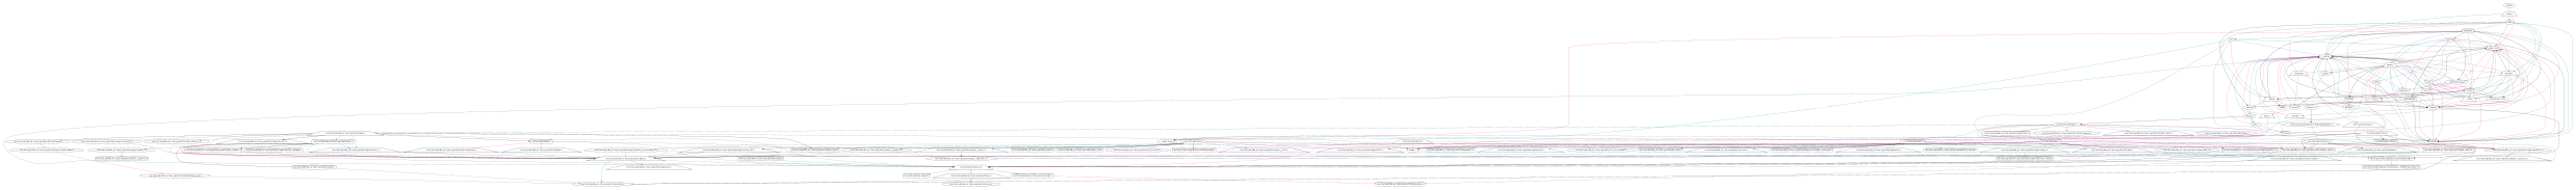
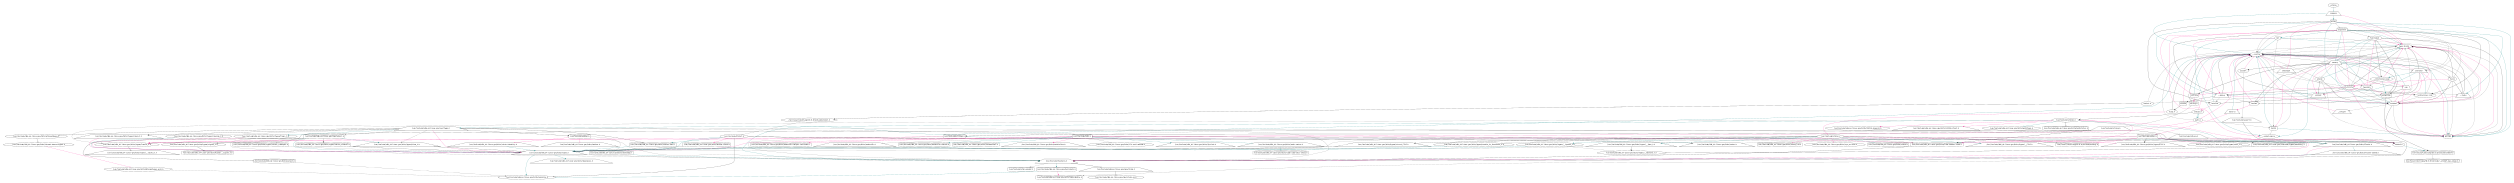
  digraph {
    fontname="JetBrains Mono"
    node [fontname="JetBrains Mono" shape=ellipse]
    edge [arrowhead=vee color=gray40 fontname="JetBrains Mono"]
    n1 [label="\<stdin\>"]
    n2 [label=compare shape=trapezium]
    n3 [label=type_traits]
    n4 [label=array shape=cylinder]
    n5 [label=__config]
    n6 [label=cstddef]
    n7 [label=version shape=cylinder]
    n8 [label=iterator shape=trapezium]
    n9 [label=__debug shape=trapezium]
    n10 [label=utility shape=cylinder]
    n11 [label=cstdlib]
    n12 [label=algorithm shape=cylinder]
    n13 [label=stdexcept shape=trapezium]
    n14 [label=__tuple shape=trapezium]
    n15 [label=memory shape=trapezium]
    n16 [label="/usr/include/features.h" shape=trapezium]
    n17 [label=__functional_base]
    n18 [label=initializer_list]
    n19 [label=iosfwd]
    n20 [label=typeinfo]
    n21 [label=exception shape=cylinder]
    n22 [label=new shape=trapezium]
    n23 [label="/usr/local/lib/clang/10.0.0/include/stddef.h" shape=cylinder]
    n24 [label=__nullptr shape=trapezium]
    n25 [label=cstdio shape=cylinder]
    n26 [label="wchar.h" shape=trapezium]
    n27 [label=cstdint shape=trapezium]
    n28 [label=cstring shape=cylinder]
    n29 [label="stdint.h"]
    n30 [label="stdlib.h"]
    n31 [label=functional]
    n32 [label=bit]
    n33 [label=__undef_macros]
    n34 [label=tuple]
    n35 [label=cassert]
    n36 [label=atomic]
    n37 [label=limits shape=cylinder]
    n38 [label="string.h" shape=cylinder]
    n39 [label="/usr/include/assert.h" shape=trapezium]
    n40 [label="/usr/include/stdc-predef.h" shape=cylinder]
    n41 [label="/usr/include/x86_64-linux-gnu/sys/cdefs.h" shape=cylinder]
    n42 [label="/usr/include/x86_64-linux-gnu/gnu/stubs.h" shape=trapezium]
    n43 [label="/usr/local/lib/clang/10.0.0/include/__stddef_max_align_t.h" shape=cylinder]
    n44 [label="/usr/include/string.h" shape=trapezium]
    n45 [label="/usr/include/x86_64-linux-gnu/bits/libc-header-start.h" shape=cylinder]
    n46 [label="stddef.h"]
    n47 [label="/usr/include/x86_64-linux-gnu/bits/types/locale_t.h"]
    n48 [label="/usr/include/strings.h" shape=cylinder]
    n49 [label="/usr/include/x86_64-linux-gnu/bits/types/__locale_t.h" shape=trapezium]
    n50 [label="/usr/local/lib/clang/10.0.0/include/stdint.h"]
    n51 [label="/usr/include/x86_64-linux-gnu/bits/wordsize.h"]
    n52 [label="/usr/include/x86_64-linux-gnu/bits/long-double.h" shape=cylinder]
    n53 [label="/usr/include/x86_64-linux-gnu/gnu/stubs-64.h"]
    n54 [label="/usr/include/stdint.h"]
    n55 [label="/usr/include/x86_64-linux-gnu/bits/types.h" shape=trapezium]
    n56 [label="/usr/include/x86_64-linux-gnu/bits/wchar.h" shape=trapezium]
    n57 [label="/usr/include/x86_64-linux-gnu/bits/stdint-intn.h" shape=cylinder]
    n58 [label="/usr/include/x86_64-linux-gnu/bits/stdint-uintn.h" shape=cylinder]
    n59 [label="/usr/include/x86_64-linux-gnu/bits/typesizes.h" shape=trapezium]
+   n60 [label="stdio.h"]
    n61 [label="/usr/include/wchar.h" shape=cylinder]
    n62 [label="/usr/include/x86_64-linux-gnu/bits/floatn.h" shape=trapezium]
    n63 [label="/usr/local/lib/clang/10.0.0/include/stdarg.h" shape=cylinder]
    n64 [label="/usr/include/x86_64-linux-gnu/bits/types/wint_t.h"]
    n65 [label="/usr/include/x86_64-linux-gnu/iterator/types/mbstate_t.h" shape=cylinder]
    n66 [label="/usr/include/x86_64-linux-gnu/bits/types/__FILE.h" shape=trapezium]
    n67 [label="/usr/include/x86_64-linux-gnu/bits/types/FILE.h" shape=trapezium]
    n68 [label="/usr/include/x86_64-linux-gnu/bits/floatn-common.h" shape=trapezium]
    n69 [label="/usr/include/x86_64-linux-gnu/bits/types/__mbstate_t.h"]
    n70 [label="/usr/include/stdlib.h"]
    n71 [label="math.h"]
    n72 [label="/usr/include/x86_64-linux-gnu/bits/waitflags.h"]
    n73 [label="/usr/include/x86_64-linux-gnu/bits/waitstatus.h" shape=cylinder]
    n74 [label="/usr/include/x86_64-linux-gnu/sys/types.h" shape=trapezium]
    n75 [label="/usr/include/alloca.h" shape=trapezium]
    n76 [label="/usr/include/x86_64-linux-gnu/bits/stdlib-bsearch.h"]
    n77 [label="/usr/include/x86_64-linux-gnu/bits/stdlib-float.h" shape=trapezium]
    n78 [label="/usr/include/math.h" shape=cylinder]
    n79 [label="/usr/include/x86_64-linux-gnu/bits/types/clock_t.h" shape=trapezium]
    n80 [label="/usr/include/x86_64-linux-gnu/bits/types/clockid_t.h"]
    n81 [label="/usr/include/x86_64-linux-gnu/bits/types/time_t.h" shape=trapezium]
    n82 [label="/usr/include/x86_64-linux-gnu/bits/types/timer_t.h"]
    n83 [label="/usr/include/endian.h" shape=cylinder]
    n84 [label="/usr/include/x86_64-linux-gnu/sys/select.h" shape=cylinder]
    n85 [label="/usr/include/x86_64-linux-gnu/bits/pthreadtypes.h"]
    n86 [label="/usr/include/x86_64-linux-gnu/bits/endian.h" shape=trapezium]
    n87 [label="/usr/include/x86_64-linux-gnu/bits/byteswap.h" shape=cylinder]
    n88 [label="/usr/include/x86_64-linux-gnu/bits/uintn-identity.h" shape=trapezium]
    n89 [label="/usr/include/x86_64-linux-gnu/bits/select.h" shape=cylinder]
    n90 [label="/usr/include/x86_64-linux-gnu/bits/types/sigset_t.h"]
    n91 [label="/usr/include/x86_64-linux-gnu/bits/types/struct_timeval.h" shape=cylinder]
    n92 [label="/usr/include/x86_64-linux-gnu/bits/types/struct_timespec.h" shape=cylinder]
    n93 [label="/usr/include/x86_64-linux-gnu/bits/thread-shared-types.h"]
    n94 [label="/usr/include/x86_64-linux-gnu/bits/types/__sigset_t.h" shape=cylinder]
    n95 [label="/usr/include/x86_64-linux-gnu/bits/pthreadtypes-arch.h"]
    n96 [label="/usr/include/x86_64-linux-gnu/bits/math-vector.h" shape=trapezium]
    n97 [label="/usr/include/x86_64-linux-gnu/bits/flt-eval-method.h"]
-   n98 [label="/usr/include/x86_64-linux-gnu/bits/fp-logb.h" shape=cylinder]
    n99 [label="/usr/include/x86_64-linux-gnu/bits/fp-fast.h" shape=trapezium]
    n100 [label="/usr/include/x86_64-linux-gnu/bits/mathcalls-helper-functions.h" shape=cylinder]
    n101 [label="/usr/include/x86_64-linux-gnu/bits/mathcalls.h" shape=trapezium]
    n102 [label="/usr/include/x86_64-linux-gnu/bits/mathcalls-narrow.h" shape=cylinder]
    n103 [label="/usr/include/x86_64-linux-gnu/bits/iscanonical.h" shape=cylinder]
    n104 [label="/usr/include/x86_64-linux-gnu/bits/mathinline.h" shape=trapezium]
    n105 [label="/usr/include/x86_64-linux-gnu/bits/libm-simd-decl-stubs.h" shape=cylinder]
    n106 [label="/usr/include/stdio.h"]
    n107 [label="/usr/include/x86_64-linux-gnu/bits/types/__fpos_t.h" shape=trapezium]
    n108 [label="/usr/include/x86_64-linux-gnu/bits/types/__fpos64_t.h"]
    n109 [label="/usr/include/x86_64-linux-gnu/bits/types/struct_FILE.h" shape=trapezium]
    n110 [label="/usr/include/x86_64-linux-gnu/bits/types/cookie_io_functions_t.h"]
    n111 [label="/usr/include/x86_64-linux-gnu/bits/stdio_lim.h" shape=cylinder]
    n112 [label="/usr/include/x86_64-linux-gnu/bits/sys_errlist.h"]
    n113 [label="/usr/include/x86_64-linux-gnu/bits/stdio.h" shape=cylinder]
    n1 -> n2 [arrowhead=odot color=teal]
    n2 -> n3 [arrowhead=odot color=deeppink]
    n2 -> n4 [color=teal]
    n2 -> n5 [arrowhead=odot color=teal]
    n3 -> n5
    n3 -> n6
    n3 -> n7 [color=deeppink]
    n4 -> n3 [color=deeppink]
    n4 -> n5
    n4 -> n7 [color=teal]
    n4 -> n8
    n4 -> n9 [arrowhead=odot color=teal]
    n4 -> n10 [arrowhead=odot color=teal]
    n4 -> n11 [color=black]
    n4 -> n12 [arrowhead=odot]
    n4 -> n13 [arrowhead=odot color=deeppink]
    n4 -> n14 [color=teal]
    n5 -> n15 [arrowhead=odot]
    n5 -> n16 [color=teal]
    n6 -> n3 [color=deeppink]
    n6 -> n5 [color=teal]
    n6 -> n7 [arrowhead=odot]
    n6 -> n23 [color=black]
    n6 -> n24
    n7 -> n5
    n8 -> n3 [arrowhead=odot color=black]
    n8 -> n5 [color=deeppink]
    n8 -> n6 [color=deeppink]
    n8 -> n7 [arrowhead=odot color=deeppink]
    n8 -> n9 [arrowhead=odot color=teal]
    n8 -> n17 [color=teal]
    n8 -> n18 [arrowhead=odot color=teal]
    n8 -> n19 [arrowhead=odot color=black]
    n9 -> n5 [arrowhead=odot color=black]
    n9 -> n6 [color=deeppink]
    n9 -> n11
    n9 -> n19
    n9 -> n25 [color=black]
    n10 -> n3 [arrowhead=odot color=black]
    n10 -> n5 [arrowhead=odot]
    n10 -> n6 [arrowhead=odot]
    n10 -> n7 [color=deeppink]
    n10 -> n9 [color=black]
    n10 -> n14
    n10 -> n18 [color=black]
    n10 -> n27 [color=black]
    n10 -> n28 [arrowhead=odot color=deeppink]
    n11 -> n5 [color=teal]
    n11 -> n30 [color=deeppink]
    n12 -> n3 [color=teal]
    n12 -> n5
    n12 -> n6
    n12 -> n7 [arrowhead=odot color=teal]
    n12 -> n8
    n12 -> n9 [arrowhead=odot color=black]
    n12 -> n10 [arrowhead=odot color=deeppink]
    n12 -> n15 [arrowhead=odot color=teal]
    n12 -> n18 [color=black]
    n12 -> n28 [arrowhead=odot color=deeppink]
    n12 -> n31
    n12 -> n32 [color=teal]
    n12 -> n33 [color=deeppink]
    n13 -> n5 [arrowhead=odot color=deeppink]
    n13 -> n19
    n13 -> n21
    n14 -> n3 [color=black]
    n14 -> n5 [arrowhead=odot color=black]
    n14 -> n6 [arrowhead=odot color=deeppink]
    n15 -> n3 [arrowhead=odot color=black]
    n15 -> n6 [color=teal]
    n15 -> n7 [color=teal]
    n15 -> n8
    n15 -> n10 [arrowhead=odot color=deeppink]
    n15 -> n13 [arrowhead=odot]
    n15 -> n17 [arrowhead=odot color=teal]
    n15 -> n19 [arrowhead=odot color=black]
    n15 -> n20
    n15 -> n22 [arrowhead=odot color=black]
    n15 -> n27 [color=deeppink]
    n15 -> n28 [color=black]
    n15 -> n33 [color=teal]
    n15 -> n34
    n15 -> n35 [color=black]
    n15 -> n36 [arrowhead=odot]
    n15 -> n37 [arrowhead=odot color=deeppink]
    n16 -> n40
    n16 -> n41 [color=teal]
    n16 -> n42 [arrowhead=odot color=black]
    n17 -> n3 [color=deeppink]
    n17 -> n5 [arrowhead=odot color=deeppink]
    n17 -> n10 [arrowhead=odot color=deeppink]
    n17 -> n20
    n17 -> n21 [color=teal]
    n17 -> n22 [color=deeppink]
    n18 -> n5 [arrowhead=odot]
    n18 -> n6
    n19 -> n5 [arrowhead=odot color=deeppink]
    n19 -> n26 [color=deeppink]
    n20 -> n5 [arrowhead=odot color=teal]
    n20 -> n6 [arrowhead=odot color=teal]
    n20 -> n21 [arrowhead=odot color=deeppink]
    n20 -> n27 [arrowhead=odot color=deeppink]
    n21 -> n3
    n21 -> n5 [arrowhead=odot color=black]
    n21 -> n6 [arrowhead=odot]
    n21 -> n7 [arrowhead=odot color=black]
    n21 -> n11 [arrowhead=odot color=black]
    n22 -> n3 [color=deeppink]
    n22 -> n5 [arrowhead=odot color=teal]
    n22 -> n6 [arrowhead=odot color=deeppink]
    n22 -> n7 [color=deeppink]
    n22 -> n21 [arrowhead=odot color=black]
    n23 -> n43 [arrowhead=odot]
    n24 -> n5 [arrowhead=odot color=deeppink]
    n25 -> n5 [arrowhead=odot color=deeppink]
+   n25 -> n60 [color=black]
    n26 -> n5 [color=teal]
    n26 -> n61 [arrowhead=odot color=deeppink]
    n27 -> n5 [color=black]
    n27 -> n29 [arrowhead=odot]
    n28 -> n5 [color=teal]
    n28 -> n38 [color=deeppink]
    n29 -> n5
    n29 -> n50 [color=black]
    n30 -> n5 [color=deeppink]
    n30 -> n70 [color=black]
    n30 -> n71 [color=teal]
    n31 -> n3 [color=deeppink]
    n31 -> n5
    n31 -> n7 [arrowhead=odot color=black]
    n31 -> n10 [arrowhead=odot]
    n31 -> n15 [arrowhead=odot color=teal]
    n31 -> n17 [color=black]
    n31 -> n20 [arrowhead=odot color=deeppink]
    n31 -> n21 [arrowhead=odot color=black]
    n31 -> n34 [arrowhead=odot]
    n32 -> n3 [arrowhead=odot color=teal]
    n32 -> n5 [arrowhead=odot color=teal]
    n32 -> n7 [arrowhead=odot]
    n32 -> n9 [color=deeppink]
    n32 -> n33 [color=teal]
    n32 -> n37
    n34 -> n3 [color=black]
    n34 -> n5
    n34 -> n6 [arrowhead=odot color=black]
    n34 -> n7
    n34 -> n10 [color=deeppink]
    n34 -> n14 [arrowhead=odot color=black]
    n35 -> n5 [arrowhead=odot color=deeppink]
    n35 -> n39
    n36 -> n3 [color=teal]
    n36 -> n5 [arrowhead=odot]
    n36 -> n6 [color=black]
    n36 -> n7 [arrowhead=odot]
    n36 -> n27 [arrowhead=odot color=black]
    n37 -> n3
    n37 -> n5 [color=teal]
    n37 -> n7 [color=teal]
    n37 -> n33 [arrowhead=odot]
    n38 -> n5 [arrowhead=odot color=black]
    n38 -> n44 [arrowhead=odot]
    n39 -> n16 [arrowhead=odot color=black]
    n41 -> n51 [arrowhead=odot color=teal]
    n41 -> n52 [color=deeppink]
    n42 -> n53 [arrowhead=odot color=black]
    n44 -> n45 [color=black]
    n44 -> n46 [arrowhead=odot color=black]
    n44 -> n47 [arrowhead=odot color=black]
    n44 -> n48 [color=black]
    n45 -> n16 [color=black]
    n46 -> n23 [color=teal]
    n47 -> n49 [arrowhead=odot color=black]
    n48 -> n16
    n48 -> n46 [color=teal]
    n48 -> n47 [color=deeppink]
    n50 -> n54 [arrowhead=odot]
    n54 -> n45 [arrowhead=odot]
    n54 -> n51 [arrowhead=odot color=black]
    n54 -> n55 [arrowhead=odot color=teal]
    n54 -> n56 [color=black]
    n54 -> n57 [color=teal]
    n54 -> n58 [color=deeppink]
    n55 -> n16 [arrowhead=odot]
    n55 -> n51 [color=teal]
    n55 -> n59 [color=teal]
    n57 -> n55 [arrowhead=odot color=teal]
    n58 -> n55 [arrowhead=odot color=black]
+   n60 -> n5 [color=black]
+   n60 -> n106 [arrowhead=odot color=deeppink]
    n61 -> n45 [arrowhead=odot color=deeppink]
    n61 -> n46 [color=deeppink]
    n61 -> n47 [color=deeppink]
    n61 -> n56 [arrowhead=odot]
    n61 -> n62 [arrowhead=odot color=teal]
    n61 -> n63 [arrowhead=odot color=deeppink]
    n61 -> n64 [arrowhead=odot color=deeppink]
    n61 -> n65 [color=black]
    n61 -> n66 [arrowhead=odot]
    n61 -> n67 [color=black]
    n62 -> n16 [arrowhead=odot color=deeppink]
    n62 -> n68 [arrowhead=odot color=teal]
    n65 -> n69 [arrowhead=odot color=black]
    n68 -> n16 [arrowhead=odot color=teal]
    n68 -> n52
    n70 -> n45 [color=deeppink]
    n70 -> n46 [arrowhead=odot color=deeppink]
    n70 -> n47
    n70 -> n62 [arrowhead=odot color=teal]
    n70 -> n72 [arrowhead=odot color=teal]
    n70 -> n73 [arrowhead=odot color=black]
    n70 -> n74 [color=teal]
    n70 -> n75 [arrowhead=odot]
    n70 -> n76 [color=deeppink]
    n70 -> n77 [color=deeppink]
    n71 -> n3
    n71 -> n5 [color=deeppink]
    n71 -> n30 [arrowhead=odot color=teal]
    n71 -> n37
    n71 -> n78 [arrowhead=odot color=deeppink]
    n74 -> n16
    n74 -> n46
    n74 -> n55 [color=deeppink]
    n74 -> n57 [arrowhead=odot color=black]
    n74 -> n79 [color=black]
    n74 -> n80 [arrowhead=odot]
    n74 -> n81
    n74 -> n82 [color=teal]
    n74 -> n83 [color=black]
    n74 -> n84
    n74 -> n85 [arrowhead=odot color=black]
    n75 -> n16 [color=deeppink]
    n75 -> n46 [arrowhead=odot]
    n78 -> n45 [arrowhead=odot color=deeppink]
    n78 -> n55 [arrowhead=odot color=deeppink]
    n78 -> n62 [arrowhead=odot color=black]
    n78 -> n96 [arrowhead=odot color=teal]
    n78 -> n97 [arrowhead=odot]
-   n78 -> n98 [color=black]
    n78 -> n99 [color=teal]
    n78 -> n100 [color=deeppink]
    n78 -> n101 [arrowhead=odot]
    n78 -> n102 [color=teal]
    n78 -> n103 [arrowhead=odot color=teal]
    n78 -> n104 [color=deeppink]
    n79 -> n55 [arrowhead=odot color=deeppink]
    n80 -> n55 [arrowhead=odot color=teal]
    n81 -> n55 [arrowhead=odot color=black]
    n82 -> n55 [color=deeppink]
    n83 -> n16
    n83 -> n86 [arrowhead=odot color=deeppink]
    n83 -> n87 [arrowhead=odot]
    n83 -> n88 [arrowhead=odot color=deeppink]
    n84 -> n16
    n84 -> n55 [color=teal]
    n84 -> n81 [color=teal]
    n84 -> n89 [arrowhead=odot color=black]
    n84 -> n90
    n84 -> n91 [color=black]
    n84 -> n92 [arrowhead=odot]
    n85 -> n93 [arrowhead=odot color=black]
    n87 -> n16 [color=teal]
    n88 -> n55 [color=teal]
    n89 -> n51
    n90 -> n94 [arrowhead=odot color=black]
    n91 -> n55 [arrowhead=odot color=black]
    n92 -> n55
    n93 -> n95 [arrowhead=odot color=deeppink]
    n95 -> n51 [arrowhead=odot]
    n96 -> n105 [arrowhead=odot color=teal]
    n106 -> n45 [arrowhead=odot]
    n106 -> n46
    n106 -> n55 [arrowhead=odot]
    n106 -> n63 [arrowhead=odot color=black]
    n106 -> n66 [color=teal]
    n106 -> n67 [arrowhead=odot color=deeppink]
    n106 -> n107 [color=teal]
    n106 -> n108 [color=teal]
    n106 -> n109 [color=black]
    n106 -> n110 [arrowhead=odot]
    n106 -> n111 [arrowhead=odot color=deeppink]
    n106 -> n112 [arrowhead=odot color=deeppink]
    n106 -> n113 [arrowhead=odot color=teal]
    n107 -> n55
    n107 -> n69 [color=black]
    n108 -> n55 [color=teal]
    n108 -> n69 [arrowhead=odot]
    n109 -> n55 [arrowhead=odot color=black]
    n110 -> n55 [arrowhead=odot color=teal]
  }
